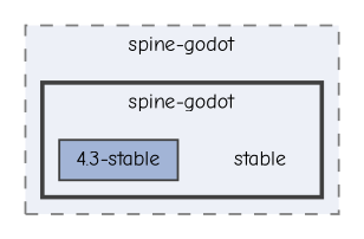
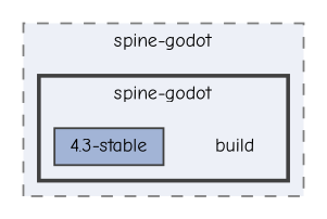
  digraph {
    compound=true
    fontname="Comic Neue"
    node [fontname="Comic Neue" fontsize=10]
-   n1 [height=0.2 label=stable shape=plaintext width=0.4]
+   n1 [height=0.2 label=build shape=plaintext width=0.4]
    n2 [color=grey25 fillcolor="#a2b4d6" height=0.2 label="4.3-stable" shape=box style=filled width=0.4]
    subgraph cluster_1 {
      bgcolor="#edf0f7"
      fontsize=10
      label="spine-godot"
      pencolor=grey50
      style="filled,dashed"
      subgraph cluster_2 {
        bgcolor="#edf0f7"
        fontsize=10
        pencolor=grey25
        style="filled,bold"
        n1
        n2
      }
    }
  }
